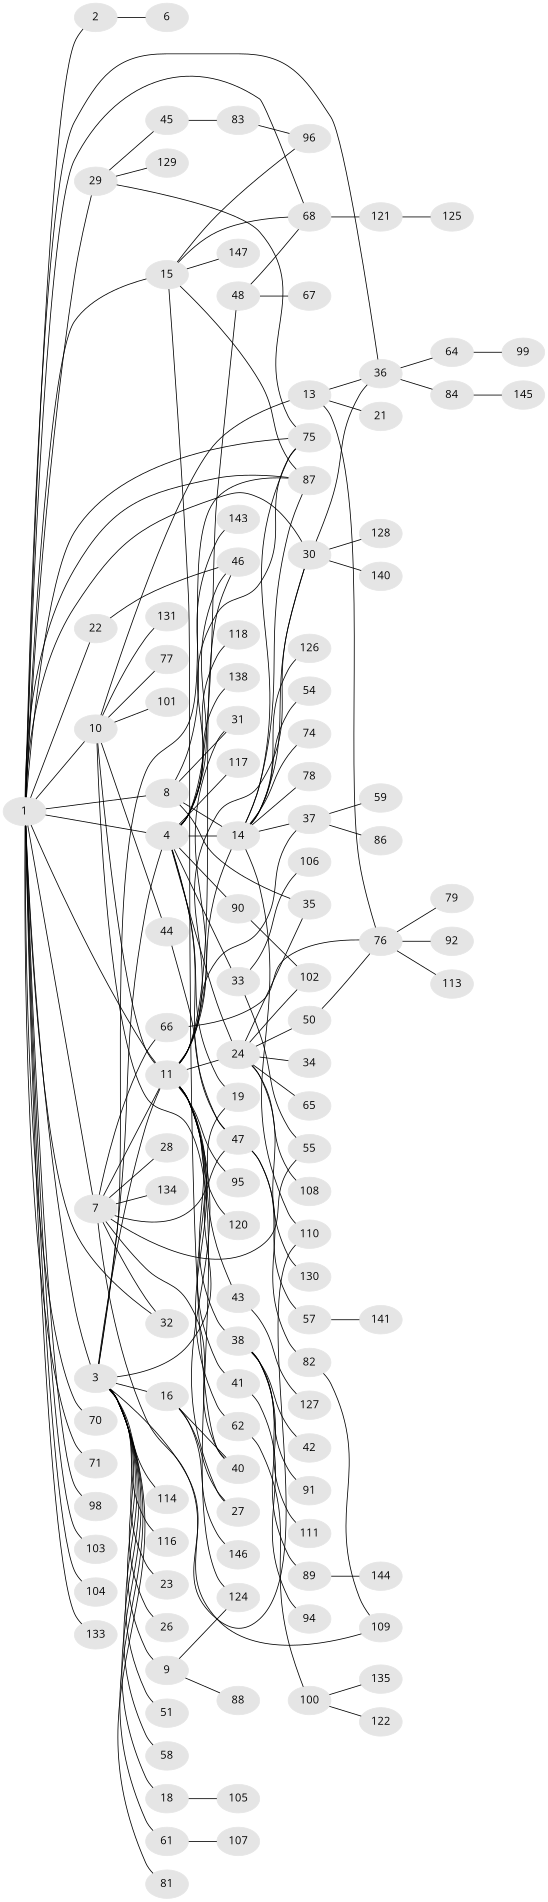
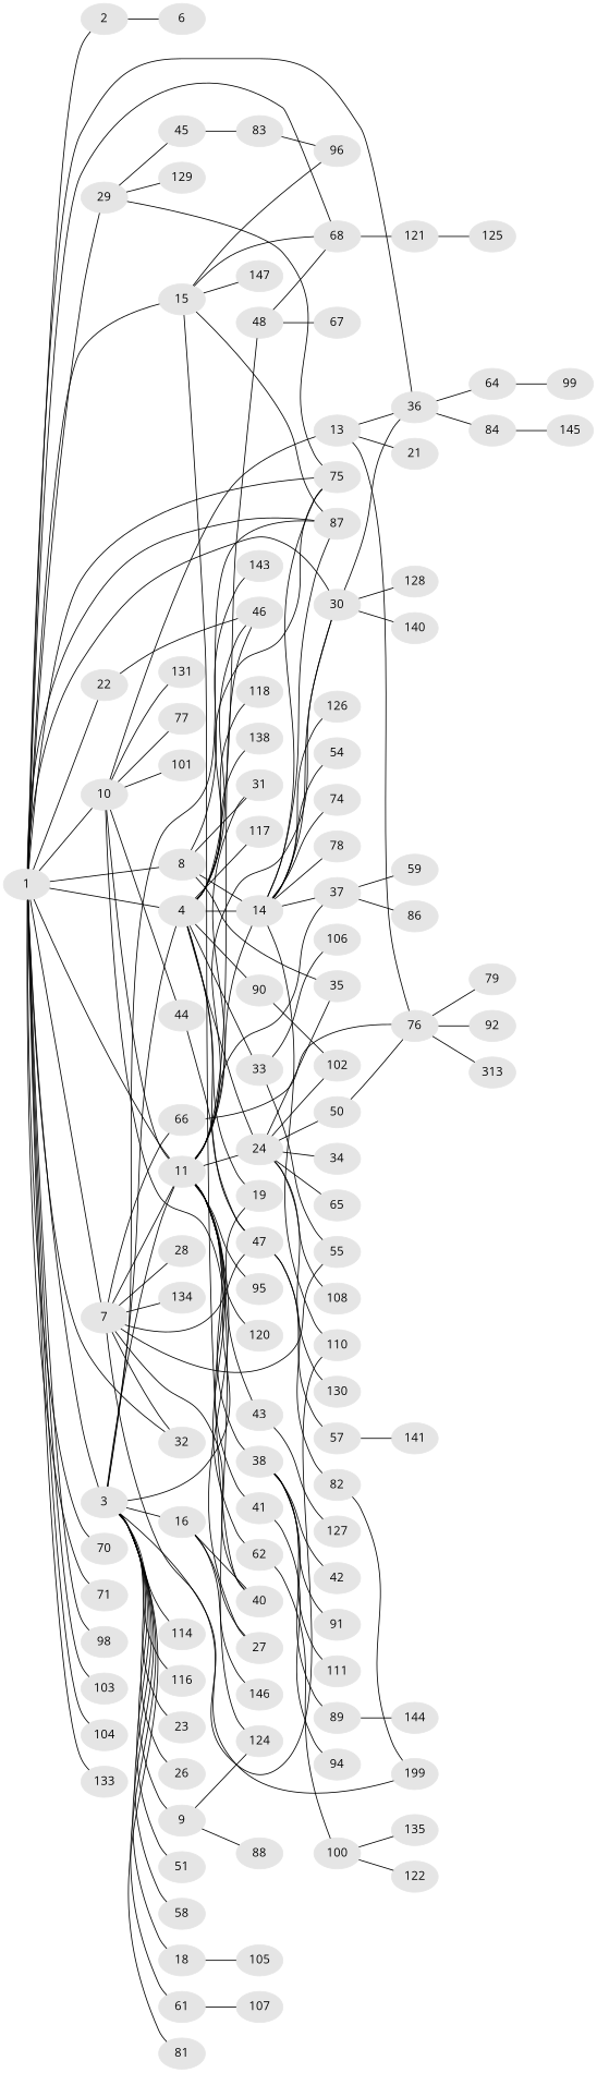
  graph {
    fontname="Open Sans"
    rankdir=LR
    node [color=gray90 fontname="Open Sans" style=filled]
    edge [fontname="Open Sans"]
    1 [super="+69"]
    2 [super="+5"]
    3 [super="+60"]
    4 [super="+20"]
    7 [super="+63"]
    8 [super="+56"]
    10 [super="+39"]
    11 [super="+72"]
    15 [super="+62"]
    22
    29
    30 [super="+53"]
    32 [super="+112"]
    36
    68 [super="+115"]
    70
    71
    75 [super="+139"]
    87 [super="+97"]
    98
    103
    104
    133
    6
    9 [super="+17"]
    16 [super="+130"]
    18 [super="+73"]
    n28 [label=23]
    26
    47
    51
    58
    61
    81
    110
    114 [super="+137"]
    116
    14 [super="+23"]
    19 [super="+49"]
    24
    33
    46
    48 [super="+52"]
    90
    117
    118
    138
    28
    40 [super="+148"]
    55
    66
-   109
+   109 [label=199]
    134
    31
    35
    143
    124
    13
    44 [super="+80"]
    77
    101
    131
    n63 [label=62]
    27 [super="+85"]
    37
    38 [super="+93"]
    41
    43
    95
    120
    96
    147
    45
    129
    128
    140
    64
    84 [super="+132"]
    121
    88
    146
    105
    57
    82
    107
    54
    74
    78
    126
    34
    50
    65
    108
    n94 [label=130]
    102 [super="+123"]
    106
    67
    76 [super="+119"]
    21
    100
    59
    86
    42
    89
    91
    111
    94
    127
    122
    135
    79
    92
-   113
+   113 [label=313]
    83 [super="+142"]
    99
    145
    144
    141
    125
    1 -- 2
    1 -- 3
    1 -- 4
    1 -- 7
    1 -- 8
    1 -- 10
    1 -- 11
    1 -- 15
    1 -- 22
    1 -- 29
    1 -- 30
    1 -- 32
    1 -- 36
    1 -- 68
    1 -- 70
    1 -- 71
    1 -- 75
    1 -- 87
    1 -- 98
    1 -- 103
    1 -- 104
    1 -- 133
    2 -- 6
    3 -- 4
    3 -- 11 [weight=2]
    3 -- 87
    3 -- 9
    3 -- 16
    3 -- 18
    3 -- n28
    3 -- 26
    3 -- 47
    3 -- 51
    3 -- 58
    3 -- 61
    3 -- 81
    3 -- 110
    3 -- 114
    3 -- 116
    4 -- 75
    4 -- 47
    4 -- 14 [weight=2]
    4 -- 19
    4 -- 24
    4 -- 33
    4 -- 46
    4 -- 48
    4 -- 90
    4 -- 117
    4 -- 118
    4 -- 138
    7 -- 11
    7 -- 32
    7 -- 19
    7 -- 28
    7 -- 40
    7 -- 55
    7 -- 66
    7 -- 109
    7 -- 134
    8 -- 14
    8 -- 31
    8 -- 35
    8 -- 143
    10 -- 11
    10 -- 124
    10 -- 13
    10 -- 44
    10 -- 77
    10 -- 101
    10 -- 131
    11 -- 30
    11 -- 14
    11 -- 24
    11 -- 46
    11 -- 31 [weight=2]
    11 -- n63
    11 -- 27
    11 -- 37
    11 -- 38
    11 -- 41
    11 -- 43
    11 -- 95
    11 -- 120
    15 -- 68
    15 -- 87
    15 -- 40
    15 -- 96
    15 -- 147
    22 -- 46
    29 -- 75
    29 -- 45
    29 -- 129
    30 -- 36
    30 -- 128
    30 -- 140
    36 -- 64
    36 -- 84
    68 -- 121
    9 -- 124
    9 -- 88
    16 -- 40
    16 -- 27
    16 -- 146
    18 -- 105
    47 -- 57
    47 -- 82
    61 -- 107
    14 -- 30
    14 -- 75
    14 -- 87
    14 -- 110
    14 -- 37
    14 -- 54
    14 -- 74
    14 -- 78
    14 -- 126
    24 -- 35
    24 -- 34
    24 -- 50
    24 -- 65
    24 -- 108
    24 -- n94
    24 -- 102
    33 -- 55
    33 -- 106
    48 -- 68
    48 -- 67
    90 -- 102
    66 -- 76
    13 -- 36
    13 -- 76
    13 -- 21
    44 -- 47
    n63 -- 100
    37 -- 59
    37 -- 86
    38 -- 42
    38 -- 89
    38 -- 91
    38 -- 111
    41 -- 94
    43 -- 127
    45 -- 83
    64 -- 99
    84 -- 145
    121 -- 125
    57 -- 141
    82 -- 109
    50 -- 76
    76 -- 79
    76 -- 92
    76 -- 113
    100 -- 122
    100 -- 135
    89 -- 144
    83 -- 96
  }
